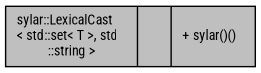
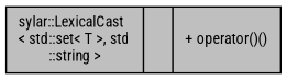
  digraph {
    rankdir=LR
    fontname="Roboto Condensed"
-   n1 [color=black fillcolor=grey75 fontcolor=black fontname="Roboto Condensed" fontsize=10 height=0.2 label="{sylar::LexicalCast\l\< std::set\< T \>, std\l::string \>\n||+ sylar()()\l}" shape=record style=filled width=0.4]
+   n1 [color=black fillcolor=grey75 fontcolor=black fontname="Roboto Condensed" fontsize=10 height=0.2 label="{sylar::LexicalCast\l\< std::set\< T \>, std\l::string \>\n||+ operator()()\l}" shape=record style=filled width=0.4]
  }
